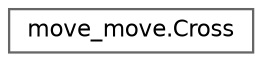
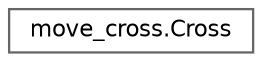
  digraph {
    rankdir=TB
-   n1 [color=grey40 fillcolor=white fontname=Helvetica fontsize=10 height=0.2 label="move_move.Cross" shape=box style=filled width=0.4]
+   n1 [color=grey40 fillcolor=white fontname=Helvetica fontsize=10 height=0.2 label="move_cross.Cross" shape=box style=filled width=0.4]
  }
